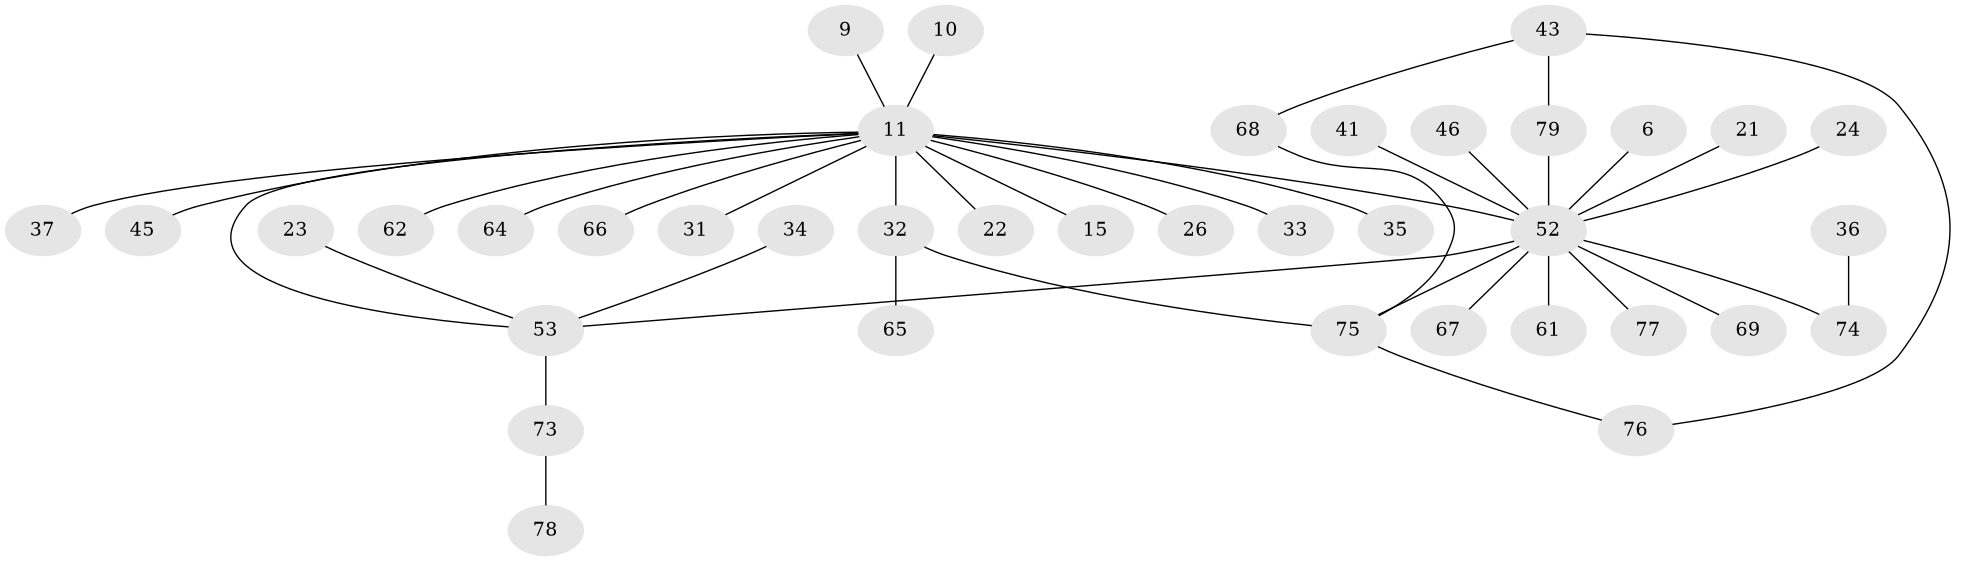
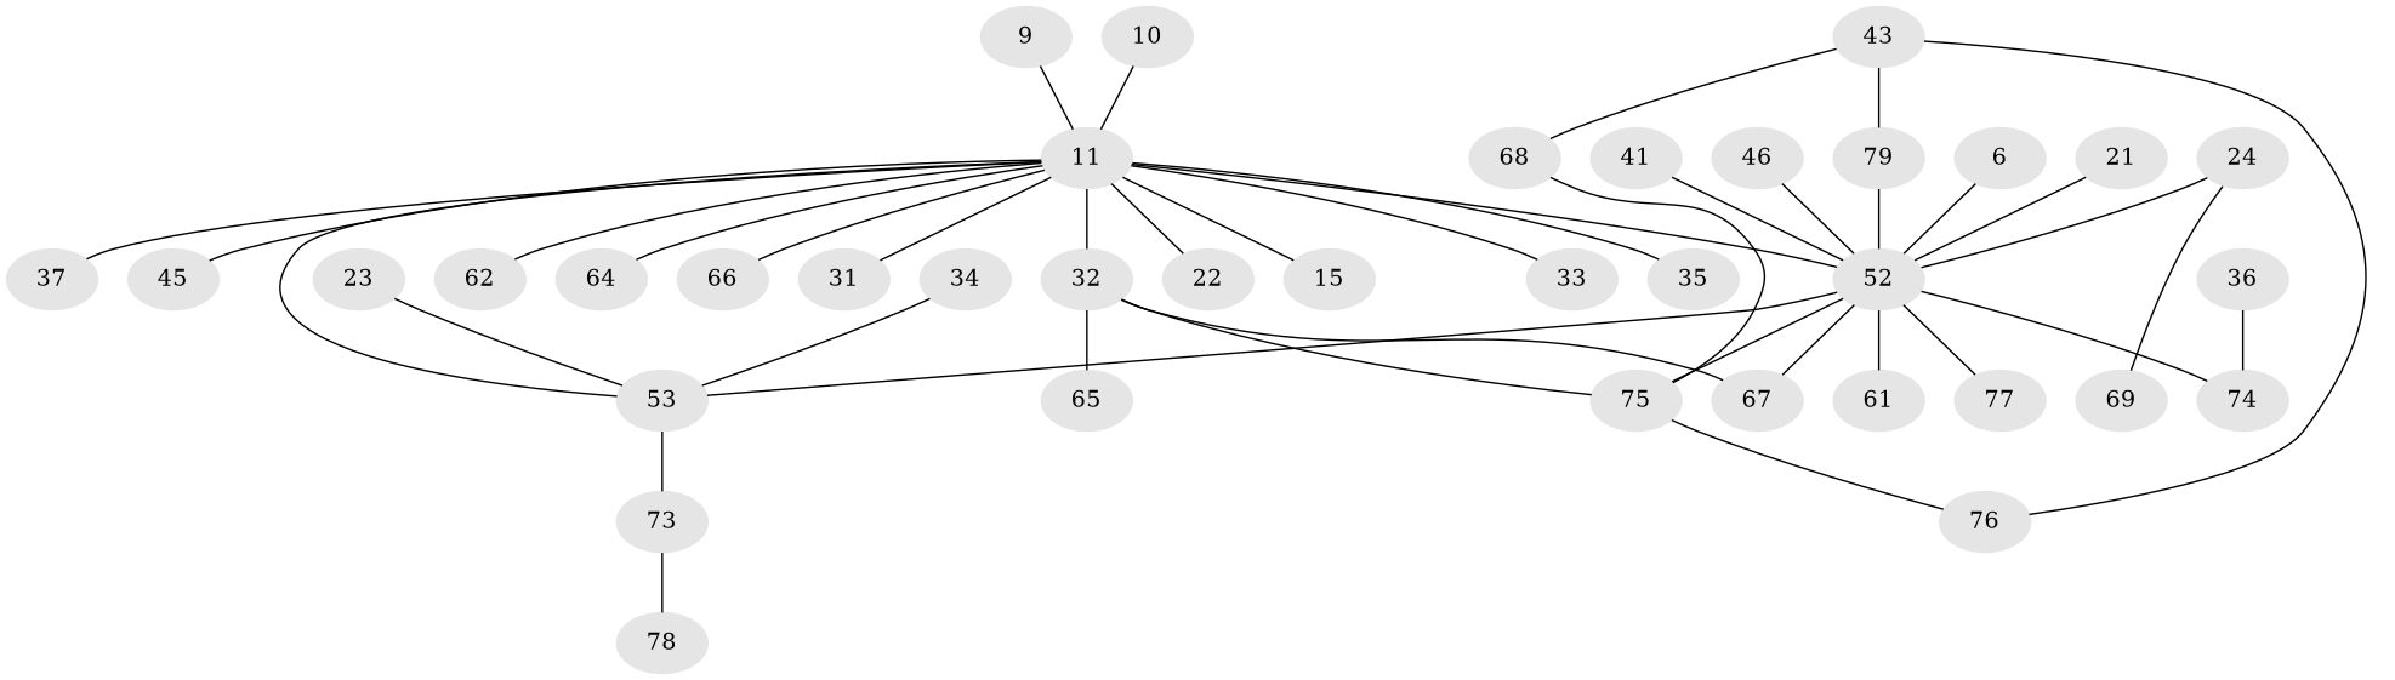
  graph {
    node [color=gray90 style=filled]
    52 [super="+22+2"]
    53 [super="+47+44+8"]
    67
    75 [super="+40+56"]
    74 [super="+28"]
    61
    69
    77
    6
    11 [super="+3"]
    15
-   26
    32 [super="+14+29"]
    33
    35
    37
    45
    62
    64
    66
    n21 [label=31 super="+54"]
    n22 [label=22 super="+50+70"]
    9
    10
    65
    73
    21
    23
    24
    76
    34
    36 [super="+30"]
    41 [super="+38"]
    43 [super="+20+16"]
    68 [super="+58+63"]
    79 [super="+59"]
    46
    78
    52 -- 53 [weight=2]
    52 -- 67
    52 -- 75 [weight=4]
    52 -- 74 [weight=2]
    52 -- 61
-   52 -- 69
+   24 -- 69
    52 -- 77
    53 -- 73
    75 -- 76
    6 -- 52
    11 -- 52 [weight=3]
    11 -- 53 [weight=2]
    11 -- 15
-   11 -- 26
    11 -- 32 [weight=2]
    11 -- 33 [weight=2]
    11 -- 35
    11 -- 37
    11 -- 45
    11 -- 62
    11 -- 64
    11 -- 66
    11 -- n21
    11 -- n22
+   32 -- 67
    32 -- 75
    32 -- 65
    9 -- 11
    10 -- 11
    73 -- 78
    21 -- 52
    23 -- 53
    24 -- 52
    34 -- 53
    36 -- 74
    41 -- 52
    43 -- 76
    43 -- 68
    43 -- 79
    68 -- 75
    79 -- 52 [weight=2]
    46 -- 52
  }
